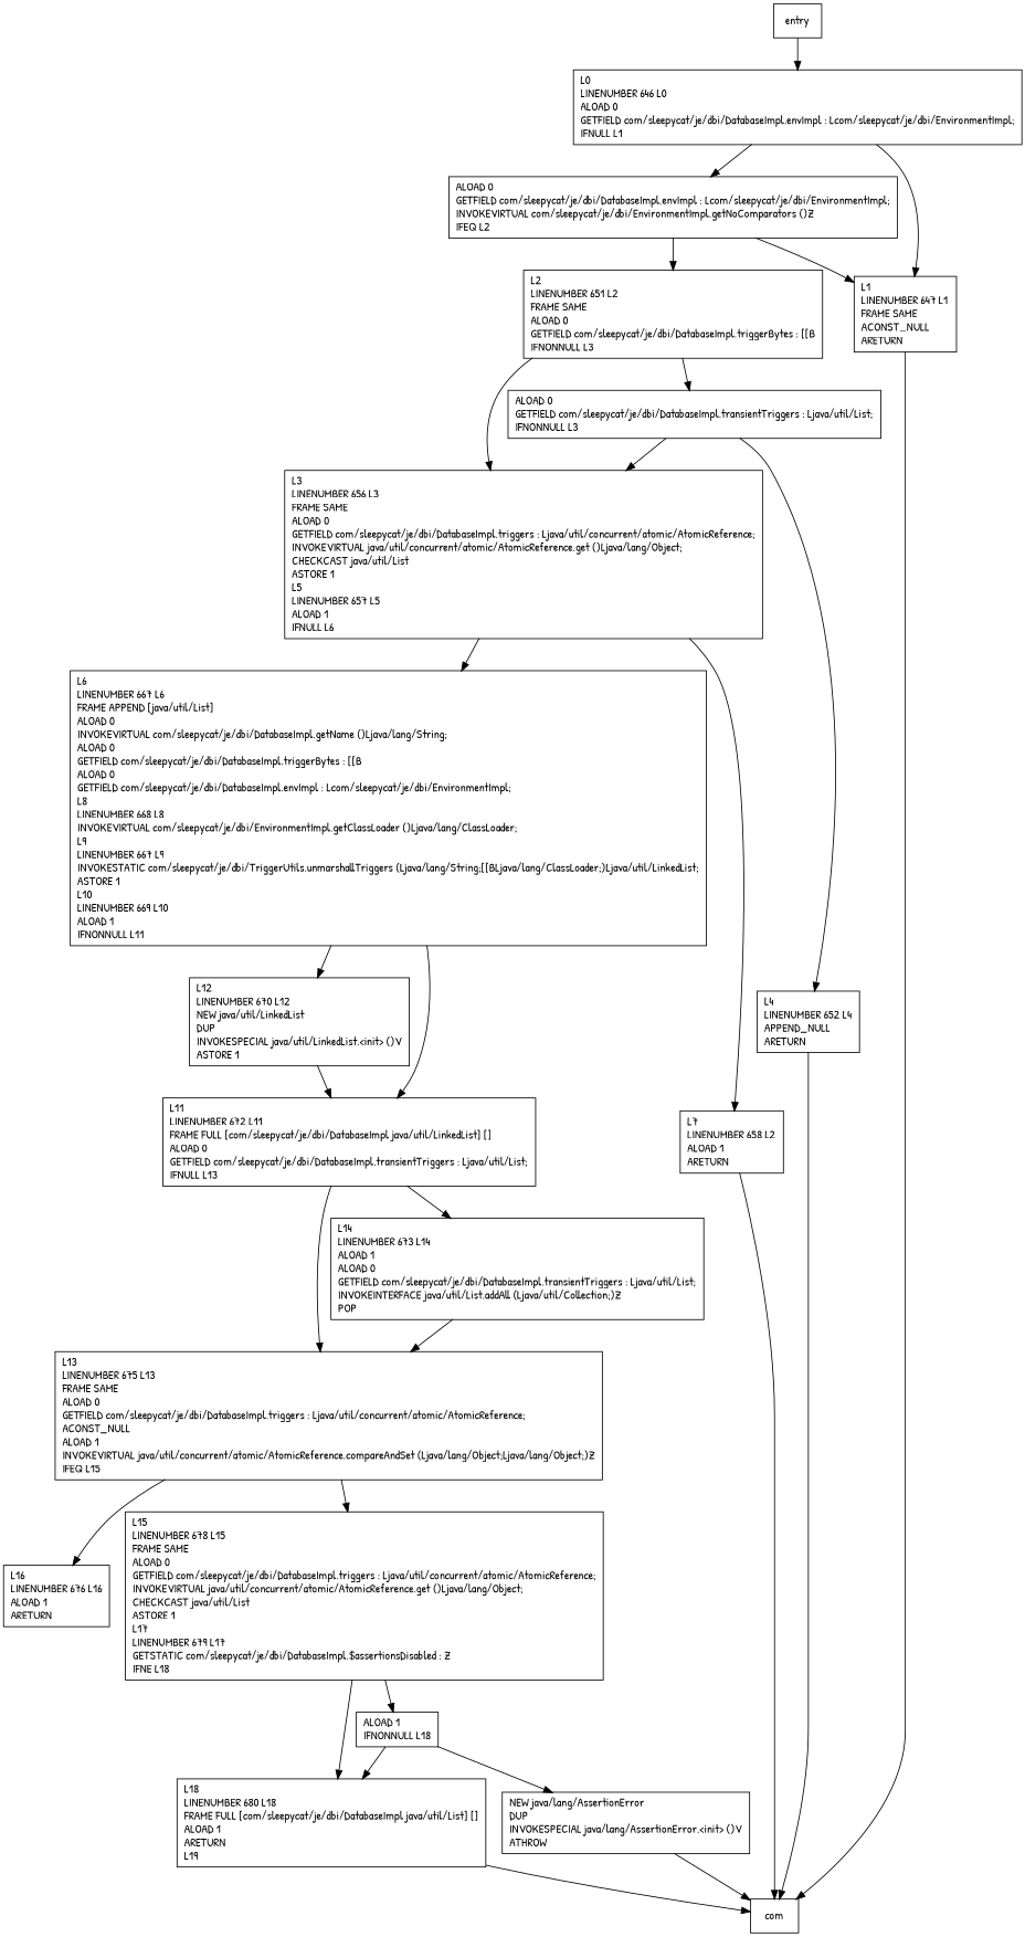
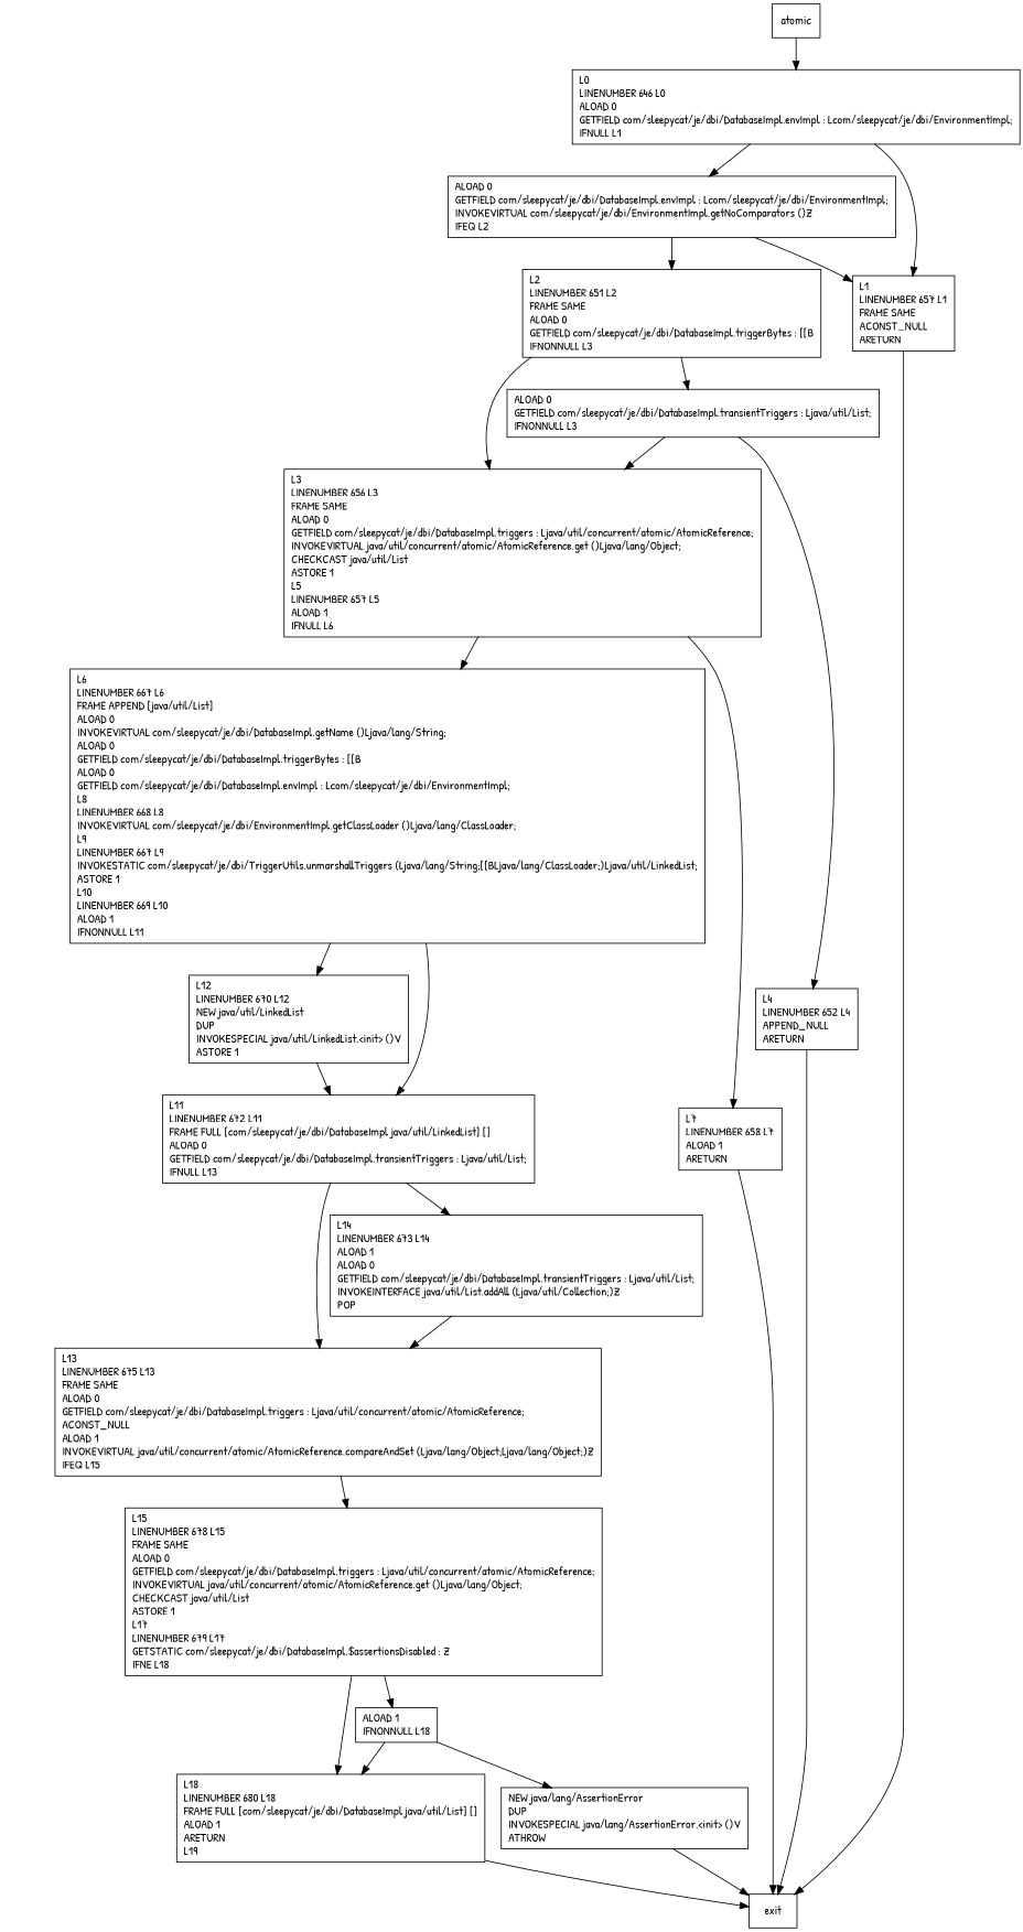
  digraph {
    fontname="Patrick Hand"
    node [fontname="Patrick Hand" shape=record]
    edge [fontname="Patrick Hand"]
    n1 [label="L6\lLINENUMBER 667 L6\lFRAME APPEND [java/util/List]\lALOAD 0\lINVOKEVIRTUAL com/sleepycat/je/dbi/DatabaseImpl.getName ()Ljava/lang/String;\lALOAD 0\lGETFIELD com/sleepycat/je/dbi/DatabaseImpl.triggerBytes : [[B\lALOAD 0\lGETFIELD com/sleepycat/je/dbi/DatabaseImpl.envImpl : Lcom/sleepycat/je/dbi/EnvironmentImpl;\lL8\lLINENUMBER 668 L8\lINVOKEVIRTUAL com/sleepycat/je/dbi/EnvironmentImpl.getClassLoader ()Ljava/lang/ClassLoader;\lL9\lLINENUMBER 667 L9\lINVOKESTATIC com/sleepycat/je/dbi/TriggerUtils.unmarshallTriggers (Ljava/lang/String;[[BLjava/lang/ClassLoader;)Ljava/util/LinkedList;\lASTORE 1\lL10\lLINENUMBER 669 L10\lALOAD 1\lIFNONNULL L11\l"]
    n2 [label="L12\lLINENUMBER 670 L12\lNEW java/util/LinkedList\lDUP\lINVOKESPECIAL java/util/LinkedList.\<init\> ()V\lASTORE 1\l"]
    n3 [label="L11\lLINENUMBER 672 L11\lFRAME FULL [com/sleepycat/je/dbi/DatabaseImpl java/util/LinkedList] []\lALOAD 0\lGETFIELD com/sleepycat/je/dbi/DatabaseImpl.transientTriggers : Ljava/util/List;\lIFNULL L13\l"]
    n4 [label="L13\lLINENUMBER 675 L13\lFRAME SAME\lALOAD 0\lGETFIELD com/sleepycat/je/dbi/DatabaseImpl.triggers : Ljava/util/concurrent/atomic/AtomicReference;\lACONST_NULL\lALOAD 1\lINVOKEVIRTUAL java/util/concurrent/atomic/AtomicReference.compareAndSet (Ljava/lang/Object;Ljava/lang/Object;)Z\lIFEQ L15\l"]
    n5 [label="L14\lLINENUMBER 673 L14\lALOAD 1\lALOAD 0\lGETFIELD com/sleepycat/je/dbi/DatabaseImpl.transientTriggers : Ljava/util/List;\lINVOKEINTERFACE java/util/List.addAll (Ljava/util/Collection;)Z\lPOP\l"]
    n6 [label="L18\lLINENUMBER 680 L18\lFRAME FULL [com/sleepycat/je/dbi/DatabaseImpl java/util/List] []\lALOAD 1\lARETURN\lL19\l"]
-   exit [label=com]
+   exit
    n8 [label="NEW java/lang/AssertionError\lDUP\lINVOKESPECIAL java/lang/AssertionError.\<init\> ()V\lATHROW\l"]
-   n9 [label="L16\lLINENUMBER 676 L16\lALOAD 1\lARETURN\l"]
    n10 [label="ALOAD 0\lGETFIELD com/sleepycat/je/dbi/DatabaseImpl.envImpl : Lcom/sleepycat/je/dbi/EnvironmentImpl;\lINVOKEVIRTUAL com/sleepycat/je/dbi/EnvironmentImpl.getNoComparators ()Z\lIFEQ L2\l"]
    n11 [label="L2\lLINENUMBER 651 L2\lFRAME SAME\lALOAD 0\lGETFIELD com/sleepycat/je/dbi/DatabaseImpl.triggerBytes : [[B\lIFNONNULL L3\l"]
-   n12 [label="L1\lLINENUMBER 647 L1\lFRAME SAME\lACONST_NULL\lARETURN\l"]
+   n12 [label="L1\lLINENUMBER 657 L1\lFRAME SAME\lACONST_NULL\lARETURN\l"]
    n13 [label="ALOAD 0\lGETFIELD com/sleepycat/je/dbi/DatabaseImpl.transientTriggers : Ljava/util/List;\lIFNONNULL L3\l"]
    n14 [label="L3\lLINENUMBER 656 L3\lFRAME SAME\lALOAD 0\lGETFIELD com/sleepycat/je/dbi/DatabaseImpl.triggers : Ljava/util/concurrent/atomic/AtomicReference;\lINVOKEVIRTUAL java/util/concurrent/atomic/AtomicReference.get ()Ljava/lang/Object;\lCHECKCAST java/util/List\lASTORE 1\lL5\lLINENUMBER 657 L5\lALOAD 1\lIFNULL L6\l"]
    n15 [label="L4\lLINENUMBER 652 L4\lAPPEND_NULL\lARETURN\l"]
-   n16 [label="L7\lLINENUMBER 658 L2\lALOAD 1\lARETURN\l"]
+   n16 [label="L7\lLINENUMBER 658 L7\lALOAD 1\lARETURN\l"]
    n17 [label="ALOAD 1\lIFNONNULL L18\l"]
    n18 [label="L15\lLINENUMBER 678 L15\lFRAME SAME\lALOAD 0\lGETFIELD com/sleepycat/je/dbi/DatabaseImpl.triggers : Ljava/util/concurrent/atomic/AtomicReference;\lINVOKEVIRTUAL java/util/concurrent/atomic/AtomicReference.get ()Ljava/lang/Object;\lCHECKCAST java/util/List\lASTORE 1\lL17\lLINENUMBER 679 L17\lGETSTATIC com/sleepycat/je/dbi/DatabaseImpl.$assertionsDisabled : Z\lIFNE L18\l"]
    n19 [label="L0\lLINENUMBER 646 L0\lALOAD 0\lGETFIELD com/sleepycat/je/dbi/DatabaseImpl.envImpl : Lcom/sleepycat/je/dbi/EnvironmentImpl;\lIFNULL L1\l"]
-   entry
+   entry [label=atomic]
    n1 -> n2
    n1 -> n3
    n2 -> n3
    n3 -> n4
    n3 -> n5
-   n4 -> n9
    n4 -> n18
    n5 -> n4
    n6 -> exit
    n8 -> exit
    n10 -> n11
    n10 -> n12
    n11 -> n13
    n11 -> n14
    n12 -> exit
    n13 -> n14
    n13 -> n15
    n14 -> n1
    n14 -> n16
    n15 -> exit
    n16 -> exit
    n17 -> n6
    n17 -> n8
    n18 -> n6
    n18 -> n17
    n19 -> n10
    n19 -> n12
    entry -> n19
  }
